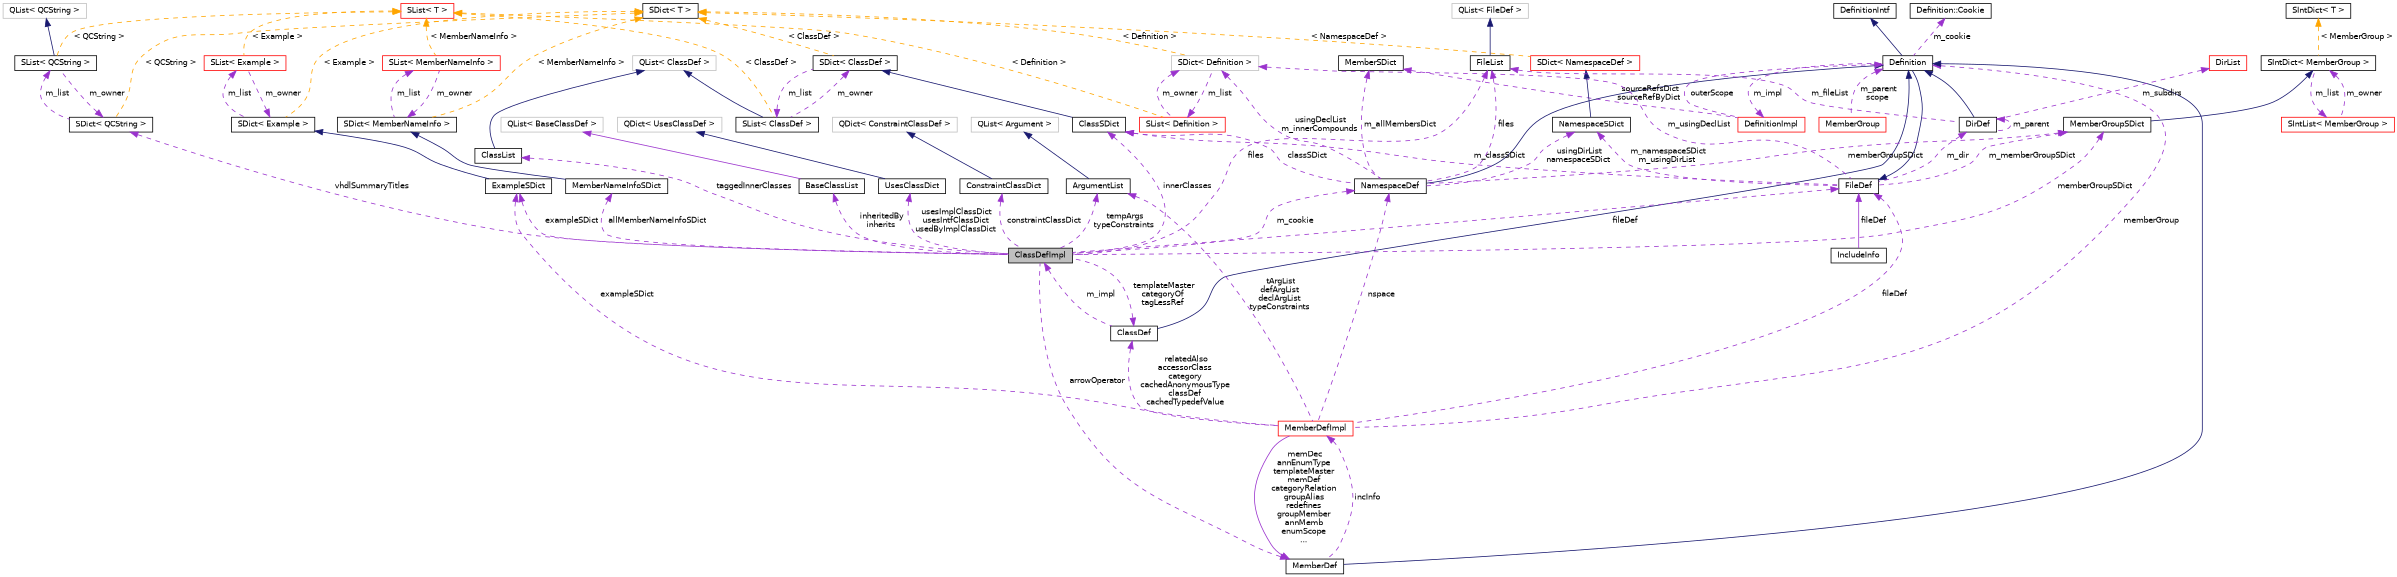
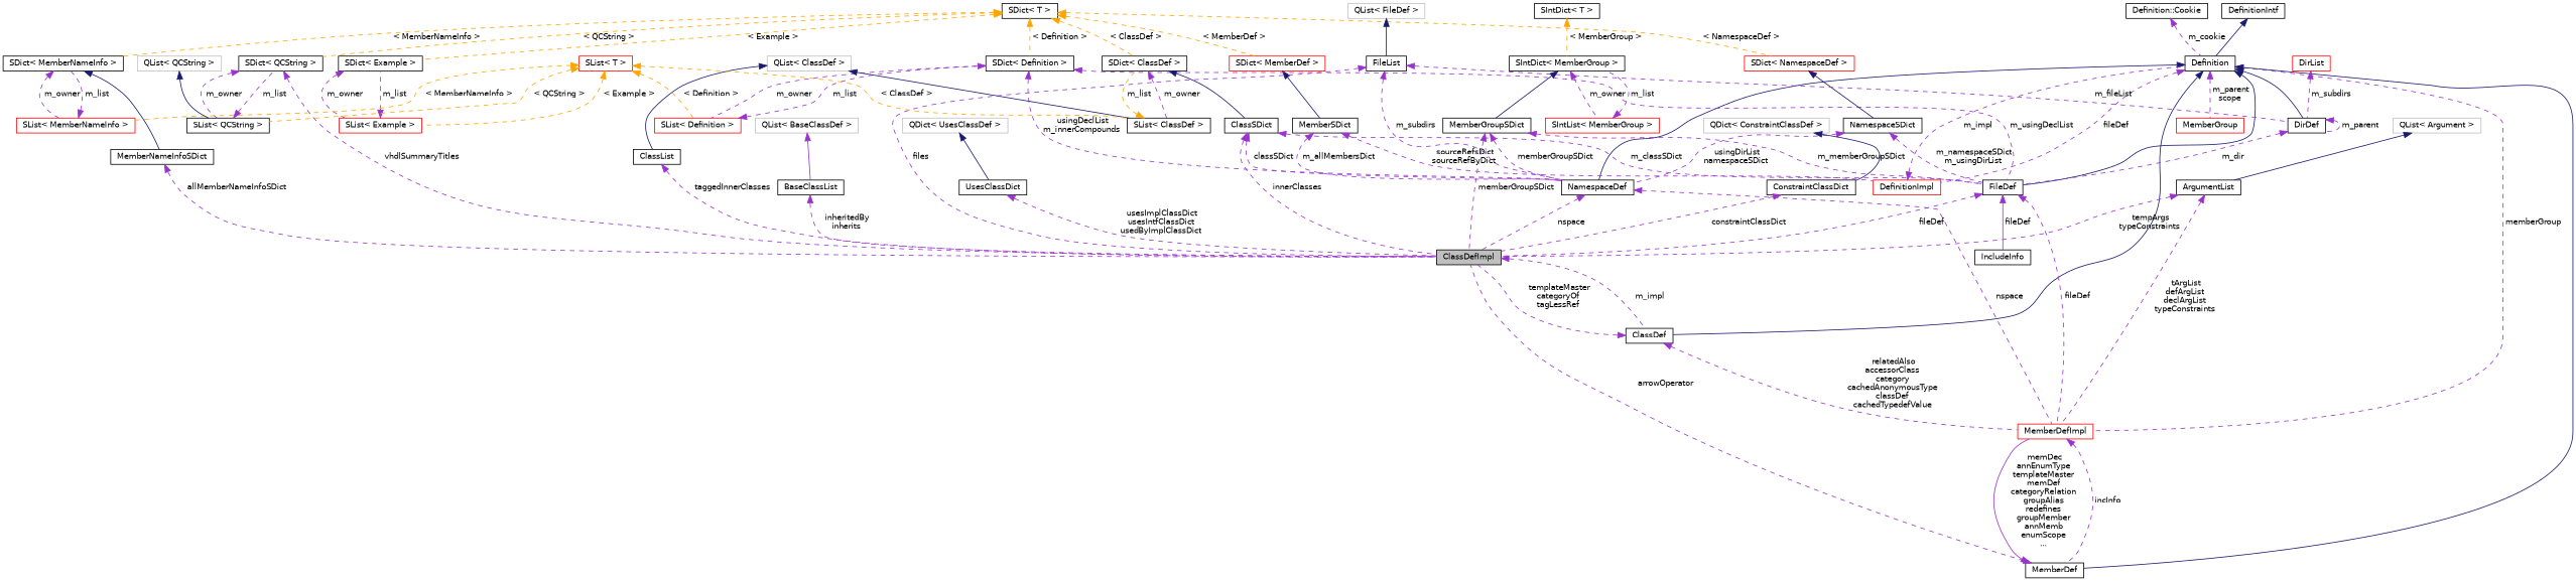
  digraph {
    rankdir=TB
    node [color=black fillcolor=white fontname=Helvetica fontsize=10 shape=record style=filled]
    edge [color=darkorchid3 dir=back fontname=Helvetica fontsize=10 labelfontname=Helvetica labelfontsize=10 style=dashed]
    n1 [fillcolor=grey75 fontcolor=black height=0.2 label=ClassDefImpl width=0.4]
    n2 [height=0.2 label=ClassDef width=0.4]
    n3 [color=red height=0.2 label=MemberDefImpl width=0.4]
    n4 [height=0.2 label=NamespaceDef width=0.4]
    n5 [height=0.2 label=MemberDef width=0.4]
    n6 [height=0.2 label=Definition width=0.4]
    n7 [color=red height=0.2 label=DefinitionImpl width=0.4]
    n8 [height=0.2 label=FileDef width=0.4]
    n9 [height=0.2 label=DirDef width=0.4]
    n10 [color=red height=0.2 label=MemberGroup width=0.4]
    n11 [height=0.2 label=IncludeInfo width=0.4]
    n12 [height=0.2 label=DefinitionIntf width=0.4]
    n13 [height=0.2 label="Definition::Cookie" width=0.4]
    n14 [height=0.2 label=MemberSDict width=0.4]
+   n15 [color=red height=0.2 label="SDict\< MemberDef \>" width=0.4]
    n16 [height=0.2 label="SDict\< T \>" width=0.4]
    n17 [height=0.2 label="SDict\< ClassDef \>" width=0.4]
-   n18 [color=grey75 height=0.2 label="SDict\< Definition \>" width=0.4]
+   n18 [height=0.2 label="SDict\< Definition \>" width=0.4]
    n19 [color=red height=0.2 label="SDict\< NamespaceDef \>" width=0.4]
    n20 [height=0.2 label="SDict\< QCString \>" width=0.4]
    n21 [height=0.2 label="SDict\< MemberNameInfo \>" width=0.4]
    n22 [height=0.2 label="SDict\< Example \>" width=0.4]
    n23 [height=0.2 label=ClassSDict width=0.4]
    n24 [height=0.2 label="SList\< ClassDef \>" width=0.4]
    n25 [color=red height=0.2 label="SList\< Definition \>" width=0.4]
    n26 [height=0.2 label=NamespaceSDict width=0.4]
    n27 [height=0.2 label="SList\< QCString \>" width=0.4]
    n28 [color=red height=0.2 label="SList\< MemberNameInfo \>" width=0.4]
    n29 [height=0.2 label=MemberNameInfoSDict width=0.4]
    n30 [color=red height=0.2 label="SList\< Example \>" width=0.4]
-   n31 [height=0.2 label=ExampleSDict width=0.4]
    n32 [color=grey75 height=0.2 label="QList\< ClassDef \>" width=0.4]
    n33 [height=0.2 label=ClassList width=0.4]
    n34 [color=red height=0.2 label="SList\< T \>" width=0.4]
    n35 [height=0.2 label=FileList width=0.4]
    n36 [color=grey75 height=0.2 label="QList\< FileDef \>" width=0.4]
    n37 [height=0.2 label=MemberGroupSDict width=0.4]
    n38 [height=0.2 label="SIntDict\< MemberGroup \>" width=0.4]
    n39 [color=red height=0.2 label="SIntList\< MemberGroup \>" width=0.4]
    n40 [height=0.2 label="SIntDict\< T \>" width=0.4]
    n41 [color=grey75 height=0.2 label="QList\< QCString \>" width=0.4]
    n42 [height=0.2 label=BaseClassList width=0.4]
    n43 [color=grey75 height=0.2 label="QList\< BaseClassDef \>" width=0.4]
    n44 [color=red height=0.2 label=DirList width=0.4]
    n45 [height=0.2 label=ArgumentList width=0.4]
    n46 [color=grey75 height=0.2 label="QList\< Argument \>" width=0.4]
    n47 [height=0.2 label=UsesClassDict width=0.4]
    n48 [color=grey75 height=0.2 label="QDict\< UsesClassDef \>" width=0.4]
    n49 [height=0.2 label=ConstraintClassDict width=0.4]
    n50 [color=grey75 height=0.2 label="QDict\< ConstraintClassDef \>" width=0.4]
    n1 -> n2 [label=" m_impl"]
    n2 -> n1 [label=" templateMaster\ncategoryOf\ntagLessRef"]
    n2 -> n3 [label=" relatedAlso\naccessorClass\ncategory\ncachedAnonymousType\nclassDef\ncachedTypedefValue"]
    n3 -> n5 [label=" incInfo"]
-   n4 -> n1 [label=" m_cookie"]
+   n4 -> n1 [label=" nspace"]
    n4 -> n3 [label=" nspace"]
    n5 -> n1 [label=" arrowOperator"]
    n5 -> n3 [label=" memDec\nannEnumType\ntemplateMaster\nmemDef\ncategoryRelation\ngroupAlias\nredefines\ngroupMember\nannMemb\nenumScope\n..." style=solid]
    n6 -> n2 [color=midnightblue style=solid]
    n6 -> n3 [label=" memberGroup"]
    n6 -> n4 [color=midnightblue style=solid]
    n6 -> n5 [color=midnightblue style=solid]
-   n6 -> n7 [label=" outerScope"]
-   n8 -> n6 [color=midnightblue style=solid]
+   n6 -> n7 [label=" fileDef"]
+   n6 -> n8 [color=midnightblue style=solid]
    n6 -> n9 [color=midnightblue style=solid]
    n6 -> n10 [label=" m_parent\nscope"]
    n7 -> n6 [label=" m_impl"]
    n8 -> n1 [label=" fileDef"]
    n8 -> n3 [label=" fileDef"]
    n8 -> n11 [label=" fileDef" style=solid]
    n9 -> n8 [label=" m_dir"]
    n9 -> n9 [label=" m_parent"]
    n12 -> n6 [color=midnightblue style=solid]
    n13 -> n6 [label=" m_cookie"]
    n14 -> n4 [label=" m_allMembersDict"]
    n14 -> n7 [label=" sourceRefsDict\nsourceRefByDict"]
+   n15 -> n14 [color=midnightblue style=solid]
+   n16 -> n15 [color=orange label=" \< MemberDef \>"]
    n16 -> n17 [color=orange label=" \< ClassDef \>"]
    n16 -> n18 [color=orange label=" \< Definition \>"]
    n16 -> n19 [color=orange label=" \< NamespaceDef \>"]
    n16 -> n20 [color=orange label=" \< QCString \>"]
    n16 -> n21 [color=orange label=" \< MemberNameInfo \>"]
    n16 -> n22 [color=orange label=" \< Example \>"]
    n17 -> n23 [color=midnightblue style=solid]
    n17 -> n24 [label=" m_owner"]
    n18 -> n4 [label=" usingDeclList\nm_innerCompounds"]
    n18 -> n8 [label=" m_usingDeclList"]
    n18 -> n25 [label=" m_owner"]
    n19 -> n26 [color=midnightblue style=solid]
    n20 -> n1 [label=" vhdlSummaryTitles"]
    n20 -> n27 [label=" m_owner"]
    n21 -> n28 [label=" m_owner"]
    n21 -> n29 [color=midnightblue style=solid]
    n22 -> n30 [label=" m_owner"]
-   n22 -> n31 [color=midnightblue style=solid]
    n23 -> n1 [label=" innerClasses"]
    n23 -> n4 [label=" classSDict"]
    n23 -> n8 [label=" m_classSDict"]
-   n24 -> n17 [label=" m_list"]
+   n24 -> n17 [color=orange label=" m_list"]
    n25 -> n18 [label=" m_list"]
    n26 -> n4 [label=" usingDirList\nnamespaceSDict"]
    n26 -> n8 [label=" m_namespaceSDict\nm_usingDirList"]
    n27 -> n20 [label=" m_list"]
    n28 -> n21 [label=" m_list"]
    n29 -> n1 [label=" allMemberNameInfoSDict"]
    n30 -> n22 [label=" m_list"]
-   n31 -> n1 [label=" exampleSDict"]
-   n31 -> n3 [label=" exampleSDict"]
    n32 -> n24 [color=midnightblue style=solid]
    n32 -> n33 [color=midnightblue style=solid]
    n33 -> n1 [label=" taggedInnerClasses"]
    n34 -> n24 [color=orange label=" \< ClassDef \>"]
    n34 -> n25 [color=orange label=" \< Definition \>"]
    n34 -> n27 [color=orange label=" \< QCString \>"]
    n34 -> n28 [color=orange label=" \< MemberNameInfo \>"]
    n34 -> n30 [color=orange label=" \< Example \>"]
    n35 -> n1 [label=" files"]
-   n35 -> n4 [label=" files"]
+   n35 -> n4 [label=" m_subdirs"]
    n35 -> n9 [label=" m_fileList"]
    n36 -> n35 [color=midnightblue style=solid]
    n37 -> n1 [label=" memberGroupSDict"]
    n37 -> n4 [label=" memberGroupSDict"]
    n37 -> n8 [label=" m_memberGroupSDict"]
    n38 -> n37 [color=midnightblue style=solid]
    n38 -> n39 [label=" m_owner"]
    n39 -> n38 [label=" m_list"]
    n40 -> n38 [color=orange label=" \< MemberGroup \>"]
    n41 -> n27 [color=midnightblue style=solid]
    n42 -> n1 [label=" inheritedBy\ninherits"]
    n43 -> n42 [style=solid]
    n44 -> n9 [label=" m_subdirs"]
    n45 -> n1 [label=" tempArgs\ntypeConstraints"]
    n45 -> n3 [label=" tArgList\ndefArgList\ndeclArgList\ntypeConstraints"]
    n46 -> n45 [color=midnightblue style=solid]
    n47 -> n1 [label=" usesImplClassDict\nusesIntfClassDict\nusedByImplClassDict"]
    n48 -> n47 [color=midnightblue style=solid]
    n49 -> n1 [label=" constraintClassDict"]
    n50 -> n49 [color=midnightblue style=solid]
  }
